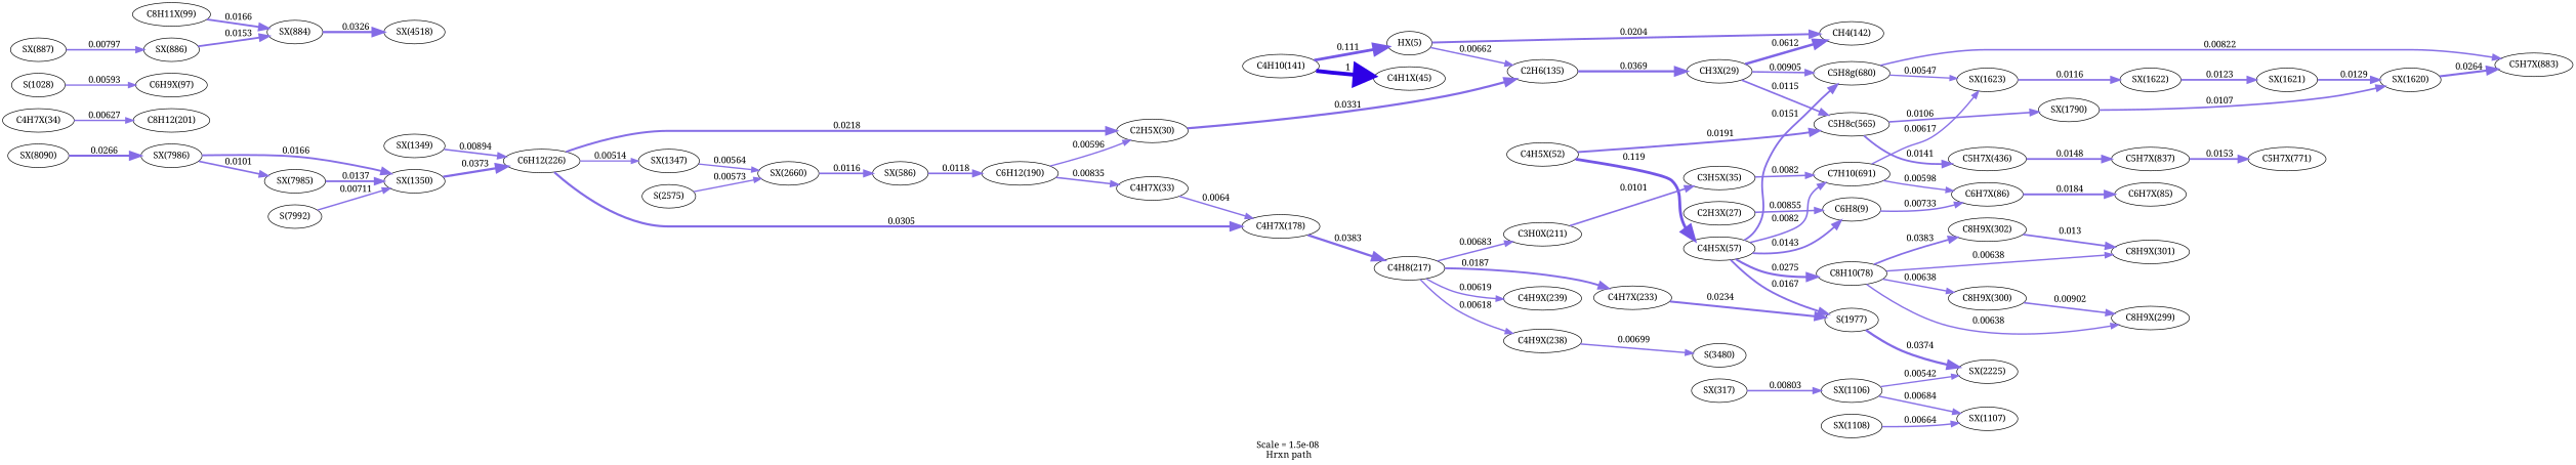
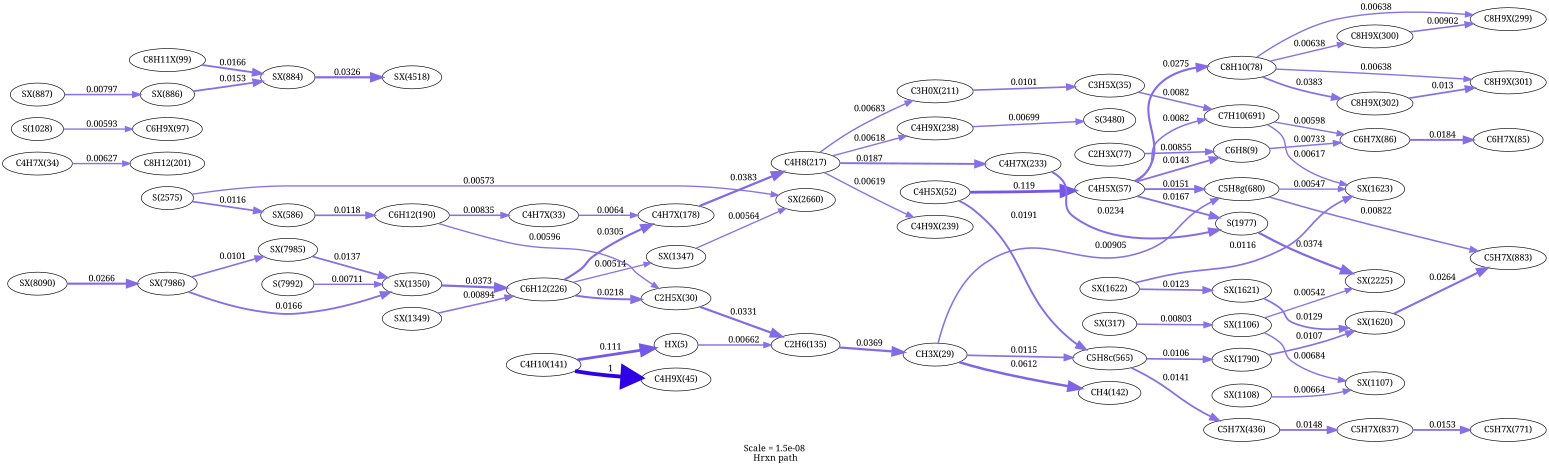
  digraph {
    fontname="Noto Serif"
    label="Scale = 1.5e-08\l Hrxn path"
    rankdir=LR
    node [fontname="Noto Serif"]
    edge [arrowsize=1.09 color="0.7, 0.506, 0.9" fontname="Noto Serif" style="setlinewidth(2.91)"]
    n1 [label="HX(5)"]
    n2 [label="C2H6(135)"]
    n3 [label="CH4(142)"]
    n4 [label="CH3X(29)"]
    n5 [label="C5H8g(680)"]
    n6 [label="C5H8c(565)"]
    n7 [label="C4H10(141)"]
-   n8 [label="C4H1X(45)"]
-   n9 [label="C2H3X(27)"]
+   n8 [label="C4H9X(45)"]
+   n9 [label="C2H3X(77)"]
    n10 [label="C6H8(9)"]
    n11 [label="C6H7X(86)"]
    n12 [label="C6H7X(85)"]
    n13 [label="C4H5X(57)"]
    n14 [label="C8H10(78)"]
    n15 [label="S(1977)"]
    n16 [label="C7H10(691)"]
    n17 [label="C8H9X(302)"]
    n18 [label="C8H9X(301)"]
    n19 [label="C8H9X(300)"]
    n20 [label="C8H9X(299)"]
    n21 [label="C5H7X(883)"]
    n22 [label="SX(1623)"]
    n23 [label="SX(2225)"]
    n24 [label="C4H5X(52)"]
    n25 [label="C5H7X(436)"]
    n26 [label="SX(1790)"]
    n27 [label="SX(1622)"]
    n28 [label="C5H7X(837)"]
    n29 [label="SX(1620)"]
    n30 [label="C2H5X(30)"]
    n31 [label="C6H12(226)"]
    n32 [label="C4H7X(178)"]
    n33 [label="SX(1347)"]
    n34 [label="C4H8(217)"]
    n35 [label="SX(2660)"]
    n36 [label="C6H12(190)"]
    n37 [label="C4H7X(33)"]
    n38 [label="C3H0X(211)"]
    n39 [label="C4H7X(233)"]
    n40 [label="C4H9X(239)"]
    n41 [label="C4H9X(238)"]
    n42 [label="C4H7X(34)"]
    n43 [label="C8H12(201)"]
    n44 [label="C3H5X(35)"]
    n45 [label="S(3480)"]
    n46 [label="S(1028)"]
    n47 [label="C6H9X(97)"]
    n48 [label="SX(1349)"]
    n49 [label="SX(586)"]
    n50 [label="SX(1350)"]
    n51 [label="SX(1621)"]
    n52 [label="C5H7X(771)"]
    n53 [label="C8H11X(99)"]
    n54 [label="SX(884)"]
    n55 [label="SX(4518)"]
    n56 [label="SX(886)"]
    n57 [label="SX(887)"]
    n58 [label="SX(317)"]
    n59 [label="SX(1106)"]
    n60 [label="SX(1107)"]
    n61 [label="SX(1108)"]
    n62 [label="S(2575)"]
    n63 [label="SX(7986)"]
    n64 [label="SX(7985)"]
    n65 [label="S(7992)"]
    n66 [label="SX(8090)"]
    n1 -> n2 [arrowsize=1.11 color="0.7, 0.507, 0.9" label=" 0.00662" style="setlinewidth(2.21)"]
-   n1 -> n3 [arrowsize=1.53 color="0.7, 0.52, 0.9" label=" 0.0204" style="setlinewidth(3.06)"]
    n2 -> n4 [arrowsize=1.75 color="0.7, 0.537, 0.9" label=" 0.0369" style="setlinewidth(3.51)"]
    n4 -> n3 [arrowsize=1.95 color="0.7, 0.561, 0.9" label=" 0.0612" style="setlinewidth(3.89)"]
    n4 -> n5 [arrowsize=1.22 color="0.7, 0.509, 0.9" label=" 0.00905" style="setlinewidth(2.45)"]
    n4 -> n6 [arrowsize=1.31 color="0.7, 0.511, 0.9" label=" 0.0115" style="setlinewidth(2.63)"]
    n5 -> n21 [arrowsize=1.19 color="0.7, 0.508, 0.9" label=" 0.00822" style="setlinewidth(2.38)"]
    n5 -> n22 [arrowsize=1.03 color="0.7, 0.505, 0.9" label=" 0.00547" style="setlinewidth(2.07)"]
    n6 -> n25 [arrowsize=1.39 color="0.7, 0.514, 0.9" label=" 0.0141" style="setlinewidth(2.79)"]
    n6 -> n26 [arrowsize=1.28 color="0.7, 0.511, 0.9" label=" 0.0106" style="setlinewidth(2.57)"]
    n7 -> n1 [arrowsize=2.17 color="0.7, 0.611, 0.9" label=" 0.111" style="setlinewidth(4.34)"]
    n7 -> n8 [arrowsize=3 color="0.7, 1.5, 0.9" label=" 1" style="setlinewidth(6)"]
    n9 -> n10 [arrowsize=1.2 color="0.7, 0.509, 0.9" label=" 0.00855" style="setlinewidth(2.41)"]
    n10 -> n11 [arrowsize=1.14 color="0.7, 0.507, 0.9" label=" 0.00733" style="setlinewidth(2.29)"]
    n11 -> n12 [arrowsize=1.49 color="0.7, 0.518, 0.9" label=" 0.0184" style="setlinewidth(2.98)"]
    n13 -> n5 [arrowsize=1.42 color="0.7, 0.515, 0.9" label=" 0.0151" style="setlinewidth(2.83)"]
    n13 -> n10 [arrowsize=1.4 color="0.7, 0.514, 0.9" label=" 0.0143" style="setlinewidth(2.79)"]
    n13 -> n14 [arrowsize=1.64 color="0.7, 0.528, 0.9" label=" 0.0275" style="setlinewidth(3.29)"]
    n13 -> n15 [arrowsize=1.45 color="0.7, 0.517, 0.9" label=" 0.0167"]
    n13 -> n16 [arrowsize=1.19 color="0.7, 0.508, 0.9" label=" 0.0082" style="setlinewidth(2.37)"]
    n14 -> n17 [arrowsize=1.35 color="0.7, 0.513, 0.9" label=" 0.0383" style="setlinewidth(2.7)"]
    n14 -> n18 [label=" 0.00638" style="setlinewidth(2.18)"]
    n14 -> n19 [label=" 0.00638" style="setlinewidth(2.18)"]
    n14 -> n20 [label=" 0.00638" style="setlinewidth(2.18)"]
    n15 -> n23 [arrowsize=1.76 color="0.7, 0.537, 0.9" label=" 0.0374" style="setlinewidth(3.52)"]
    n16 -> n11 [arrowsize=1.07 label=" 0.00598" style="setlinewidth(2.14)"]
    n16 -> n22 [arrowsize=1.08 label=" 0.00617" style="setlinewidth(2.16)"]
    n17 -> n18 [arrowsize=1.36 color="0.7, 0.513, 0.9" label=" 0.013" style="setlinewidth(2.72)"]
    n19 -> n20 [arrowsize=1.22 color="0.7, 0.509, 0.9" label=" 0.00902" style="setlinewidth(2.45)"]
-   n22 -> n27 [arrowsize=1.32 color="0.7, 0.512, 0.9" label=" 0.0116" style="setlinewidth(2.64)"]
+   n27 -> n22 [arrowsize=1.32 color="0.7, 0.512, 0.9" label=" 0.0116" style="setlinewidth(2.64)"]
    n24 -> n6 [arrowsize=1.51 color="0.7, 0.519, 0.9" label=" 0.0191" style="setlinewidth(3.01)"]
    n24 -> n13 [arrowsize=2.2 color="0.7, 0.619, 0.9" label=" 0.119" style="setlinewidth(4.39)"]
    n25 -> n28 [arrowsize=1.41 color="0.7, 0.515, 0.9" label=" 0.0148" style="setlinewidth(2.82)"]
    n26 -> n29 [arrowsize=1.29 color="0.7, 0.511, 0.9" label=" 0.0107" style="setlinewidth(2.58)"]
    n27 -> n51 [arrowsize=1.34 color="0.7, 0.512, 0.9" label=" 0.0123" style="setlinewidth(2.68)"]
    n28 -> n52 [arrowsize=1.42 color="0.7, 0.515, 0.9" label=" 0.0153" style="setlinewidth(2.84)"]
    n29 -> n21 [arrowsize=1.63 color="0.7, 0.526, 0.9" label=" 0.0264" style="setlinewidth(3.26)"]
    n30 -> n2 [arrowsize=1.71 color="0.7, 0.533, 0.9" label=" 0.0331" style="setlinewidth(3.43)"]
    n31 -> n30 [arrowsize=1.56 color="0.7, 0.522, 0.9" label=" 0.0218" style="setlinewidth(3.11)"]
    n31 -> n32 [arrowsize=1.68 color="0.7, 0.53, 0.9" label=" 0.0305" style="setlinewidth(3.36)"]
    n31 -> n33 [arrowsize=1.01 color="0.7, 0.505, 0.9" label=" 0.00514" style="setlinewidth(2.02)"]
    n32 -> n34 [arrowsize=1.77 color="0.7, 0.538, 0.9" label=" 0.0383" style="setlinewidth(3.54)"]
    n33 -> n35 [arrowsize=1.05 label=" 0.00564" style="setlinewidth(2.09)"]
    n34 -> n38 [arrowsize=1.12 color="0.7, 0.507, 0.9" label=" 0.00683" style="setlinewidth(2.24)"]
    n34 -> n39 [arrowsize=1.5 color="0.7, 0.519, 0.9" label=" 0.0187" style="setlinewidth(2.99)"]
    n34 -> n40 [arrowsize=1.08 label=" 0.00619" style="setlinewidth(2.16)"]
    n34 -> n41 [arrowsize=1.08 label=" 0.00618" style="setlinewidth(2.16)"]
-   n35 -> n49 [arrowsize=1.32 color="0.7, 0.512, 0.9" label=" 0.0116" style="setlinewidth(2.63)"]
+   n62 -> n49 [arrowsize=1.32 color="0.7, 0.512, 0.9" label=" 0.0116" style="setlinewidth(2.63)"]
    n36 -> n30 [arrowsize=1.07 label=" 0.00596" style="setlinewidth(2.13)"]
    n36 -> n37 [arrowsize=1.19 color="0.7, 0.508, 0.9" label=" 0.00835" style="setlinewidth(2.39)"]
    n37 -> n32 [label=" 0.0064" style="setlinewidth(2.19)"]
    n38 -> n44 [arrowsize=1.26 color="0.7, 0.51, 0.9" label=" 0.0101" style="setlinewidth(2.53)"]
    n39 -> n15 [arrowsize=1.58 color="0.7, 0.523, 0.9" label=" 0.0234" style="setlinewidth(3.16)"]
    n41 -> n45 [arrowsize=1.13 color="0.7, 0.507, 0.9" label=" 0.00699" style="setlinewidth(2.25)"]
    n42 -> n43 [label=" 0.00627" style="setlinewidth(2.17)"]
    n44 -> n16 [arrowsize=1.19 color="0.7, 0.508, 0.9" label=" 0.0082" style="setlinewidth(2.37)"]
    n46 -> n47 [arrowsize=1.06 label=" 0.00593" style="setlinewidth(2.13)"]
    n48 -> n31 [arrowsize=1.22 color="0.7, 0.509, 0.9" label=" 0.00894" style="setlinewidth(2.44)"]
    n49 -> n36 [arrowsize=1.32 color="0.7, 0.512, 0.9" label=" 0.0118" style="setlinewidth(2.65)"]
    n50 -> n31 [arrowsize=1.76 color="0.7, 0.537, 0.9" label=" 0.0373" style="setlinewidth(3.52)"]
    n51 -> n29 [arrowsize=1.36 color="0.7, 0.513, 0.9" label=" 0.0129" style="setlinewidth(2.72)"]
    n53 -> n54 [arrowsize=1.45 color="0.7, 0.517, 0.9" label=" 0.0166"]
    n54 -> n55 [arrowsize=1.71 color="0.7, 0.533, 0.9" label=" 0.0326" style="setlinewidth(3.42)"]
    n56 -> n54 [arrowsize=1.42 color="0.7, 0.515, 0.9" label=" 0.0153" style="setlinewidth(2.84)"]
    n57 -> n56 [arrowsize=1.18 color="0.7, 0.508, 0.9" label=" 0.00797" style="setlinewidth(2.35)"]
    n58 -> n59 [arrowsize=1.18 color="0.7, 0.508, 0.9" label=" 0.00803" style="setlinewidth(2.36)"]
    n59 -> n23 [arrowsize=1.03 color="0.7, 0.505, 0.9" label=" 0.00542" style="setlinewidth(2.06)"]
    n59 -> n60 [arrowsize=1.12 color="0.7, 0.507, 0.9" label=" 0.00684" style="setlinewidth(2.24)"]
    n61 -> n60 [arrowsize=1.11 color="0.7, 0.507, 0.9" label=" 0.00664" style="setlinewidth(2.21)"]
    n62 -> n35 [arrowsize=1.05 label=" 0.00573" style="setlinewidth(2.1)"]
    n63 -> n50 [arrowsize=1.45 color="0.7, 0.517, 0.9" label=" 0.0166"]
    n63 -> n64 [arrowsize=1.27 color="0.7, 0.51, 0.9" label=" 0.0101" style="setlinewidth(2.53)"]
    n64 -> n50 [arrowsize=1.38 color="0.7, 0.514, 0.9" label=" 0.0137" style="setlinewidth(2.76)"]
    n65 -> n50 [arrowsize=1.13 color="0.7, 0.507, 0.9" label=" 0.00711" style="setlinewidth(2.27)"]
    n66 -> n63 [arrowsize=1.63 color="0.7, 0.527, 0.9" label=" 0.0266" style="setlinewidth(3.26)"]
  }
